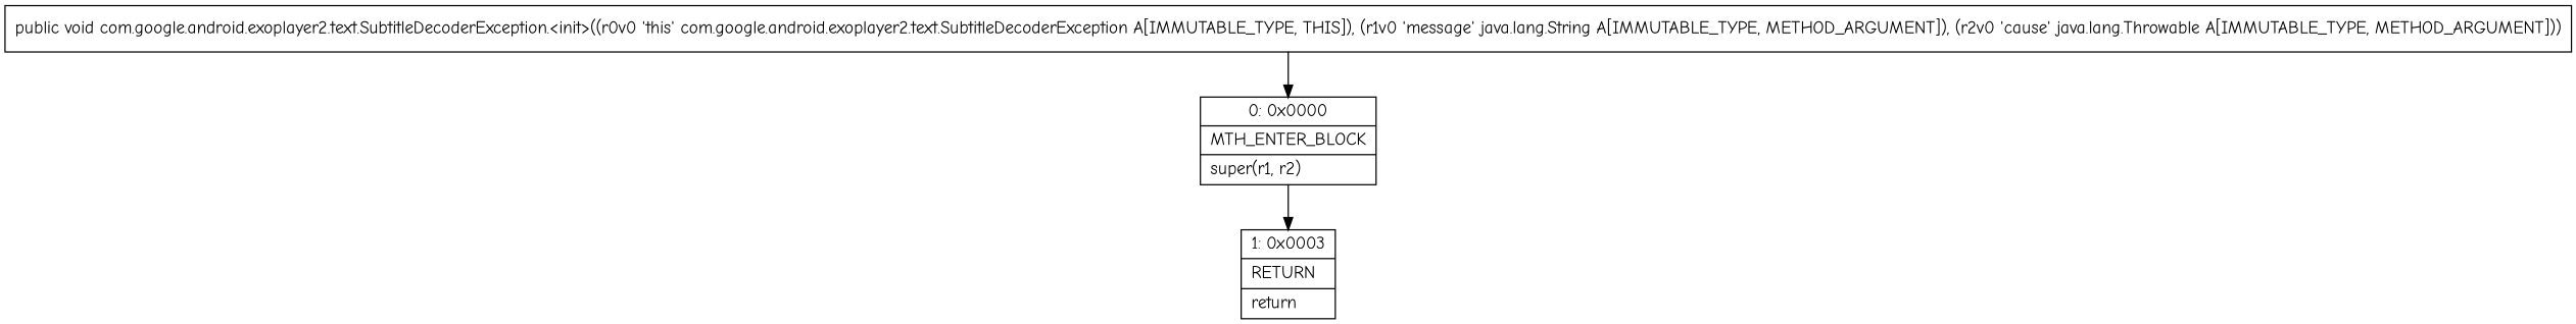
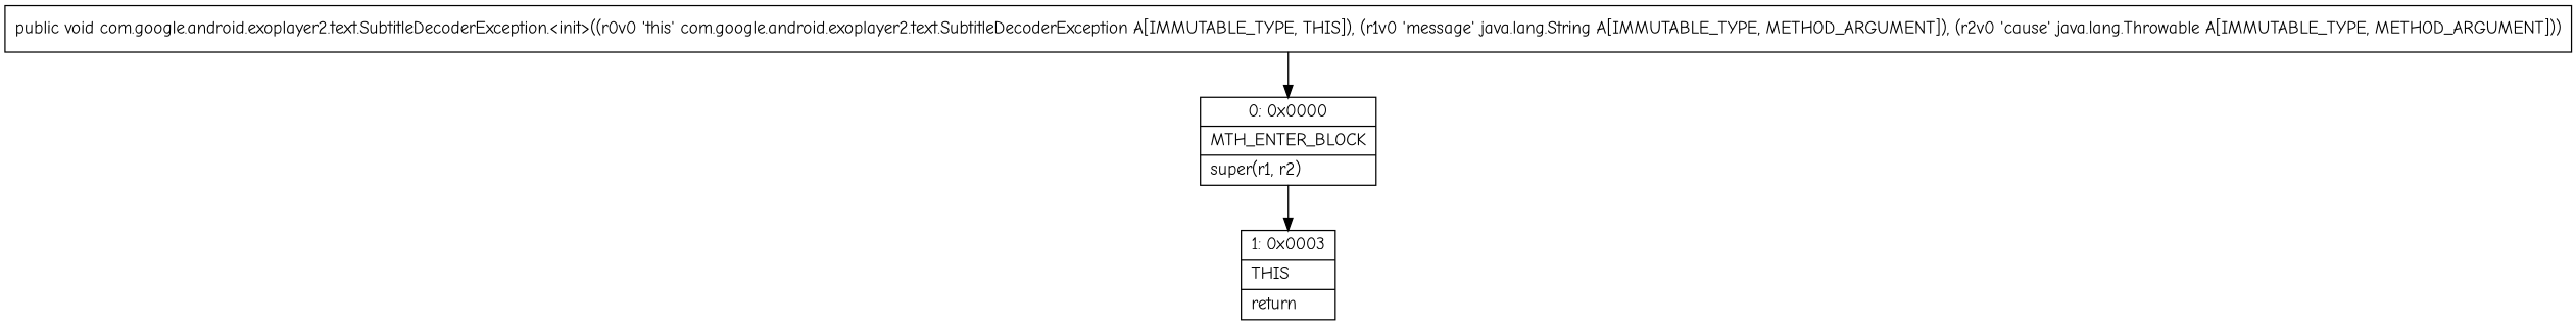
  digraph {
    fontname="Comic Neue"
    node [shape=record fontname="Comic Neue"]
    edge [fontname="Comic Neue"]
    n1 [label="{0\:\ 0x0000|MTH_ENTER_BLOCK\l|super(r1, r2)\l}"]
-   n2 [label="{1\:\ 0x0003|RETURN\l|return\l}"]
+   n2 [label="{1\:\ 0x0003|THIS\l|return\l}"]
    n3 [label="{public void com.google.android.exoplayer2.text.SubtitleDecoderException.\<init\>((r0v0 'this' com.google.android.exoplayer2.text.SubtitleDecoderException A[IMMUTABLE_TYPE, THIS]), (r1v0 'message' java.lang.String A[IMMUTABLE_TYPE, METHOD_ARGUMENT]), (r2v0 'cause' java.lang.Throwable A[IMMUTABLE_TYPE, METHOD_ARGUMENT])) }"]
    n1 -> n2
    n3 -> n1
  }
